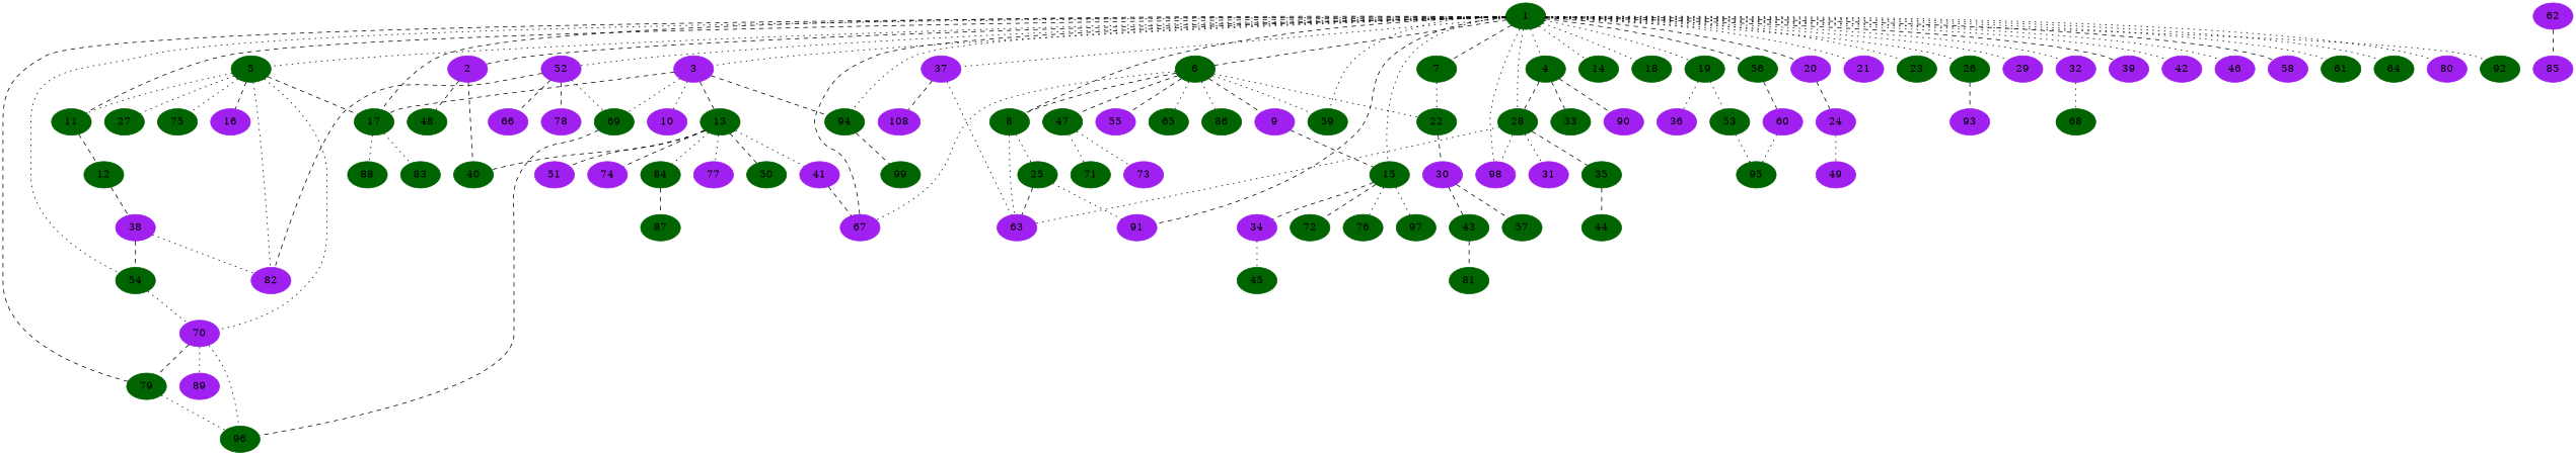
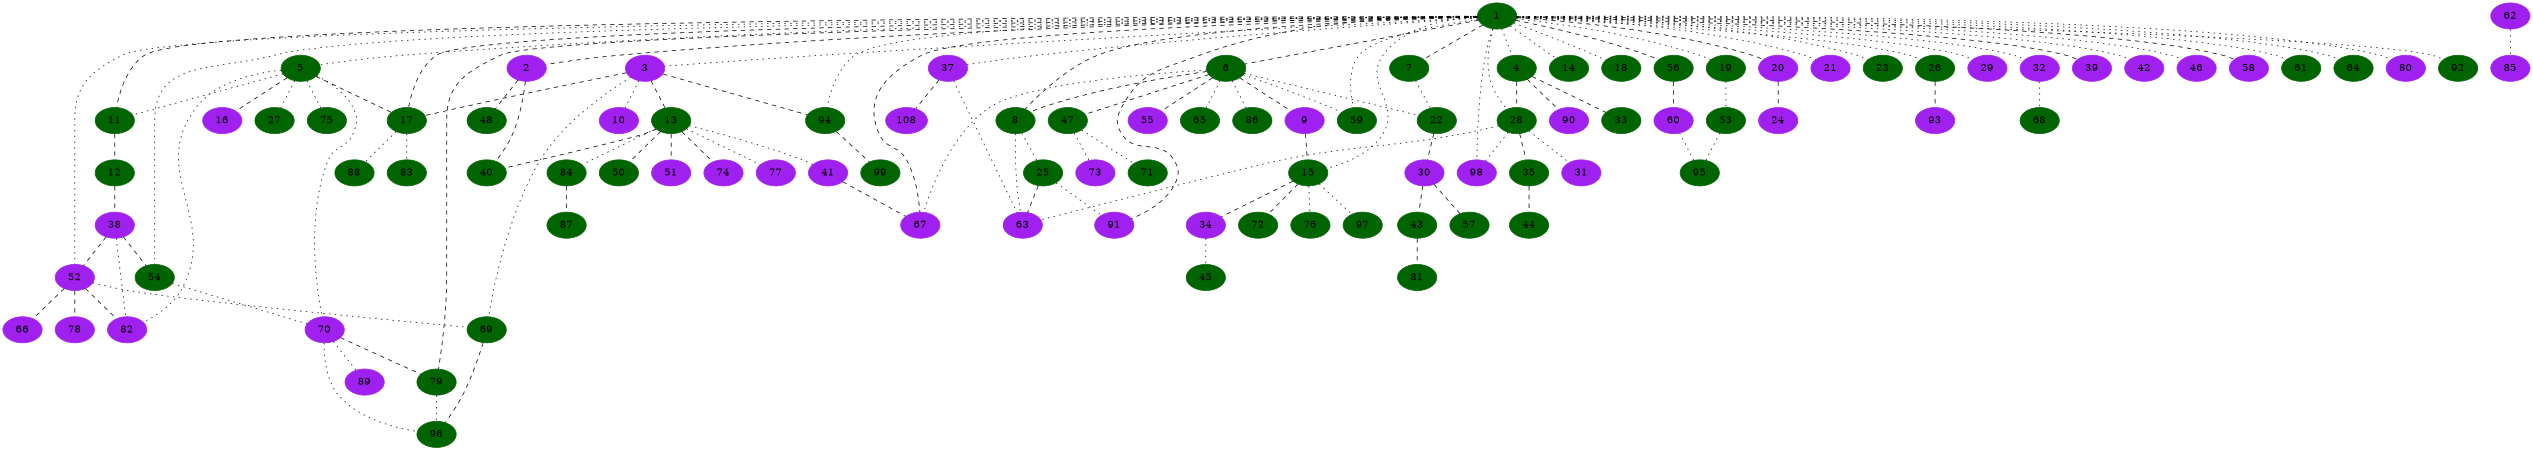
  graph {
    fontname="DejaVu Serif"
    node [color=darkgreen fontname="DejaVu Serif" style=filled]
    edge [fontname="DejaVu Serif" style=dotted]
    2 [color=purple]
    1
    3 [color=purple]
    4
    5
    6
    7
    8
    11
    14
    15
    17
    18
    19
    20 [color=purple]
    21 [color=purple]
    23
    26
    28
    29 [color=purple]
    32 [color=purple]
    37 [color=purple]
    39 [color=purple]
    42 [color=purple]
    46 [color=purple]
    52 [color=purple]
    54
    56
    58 [color=purple]
    59
    61
    64
    67 [color=purple]
    79
    80 [color=purple]
    91 [color=purple]
    92
    94
    98 [color=purple]
    40
    48
    10 [color=purple]
    13
    69
    33
    90 [color=purple]
    16 [color=purple]
    27
    70 [color=purple]
    75
    82 [color=purple]
    9 [color=purple]
    22
    47
    55 [color=purple]
    65
    86
    25
    63 [color=purple]
    12
    34 [color=purple]
    72
    76
    97
    83
    88
-   36 [color=purple]
    53
    24 [color=purple]
    93 [color=purple]
    31 [color=purple]
    35
    68
    n74 [color=purple label=108]
    66 [color=purple]
    78 [color=purple]
    60 [color=purple]
    96
    99
    41 [color=purple]
    50
    51 [color=purple]
    74 [color=purple]
    77 [color=purple]
    84
    89 [color=purple]
    30 [color=purple]
    71
    73 [color=purple]
    38 [color=purple]
    87
    45
    95
-   49 [color=purple]
    43
    57
    44
    81
    62 [color=purple]
    85 [color=purple]
    2 -- 40 [style=dashed]
    2 -- 48 [style=dashed]
    1 -- 2 [style=dashed]
    1 -- 3
    1 -- 4
    1 -- 5
    1 -- 6 [style=dashed]
    1 -- 7 [style=dashed]
    1 -- 8 [style=dashed]
    1 -- 11 [style=dashed]
    1 -- 14
    1 -- 15
    1 -- 17 [style=dashed]
    1 -- 18
    1 -- 19
    1 -- 20 [style=dashed]
    1 -- 21
    1 -- 23
    1 -- 26
    1 -- 28
    1 -- 29
    1 -- 32
    1 -- 37
    1 -- 39 [style=dashed]
    1 -- 42
    1 -- 46
    1 -- 52
    1 -- 54
    1 -- 56 [style=dashed]
    1 -- 58 [style=dashed]
    1 -- 59
    1 -- 61
    1 -- 64
    1 -- 67 [style=dashed]
    1 -- 79 [style=dashed]
    1 -- 80
    1 -- 91 [style=dashed]
    1 -- 92
    1 -- 94
    1 -- 98
    3 -- 17 [style=dashed]
    3 -- 94 [style=dashed]
    3 -- 10
    3 -- 13 [style=dashed]
    3 -- 69
    4 -- 28 [style=dashed]
    4 -- 33 [style=dashed]
    4 -- 90 [style=dashed]
    5 -- 11
    5 -- 17 [style=dashed]
    5 -- 16 [style=dashed]
    5 -- 27
    5 -- 70
    5 -- 75
    5 -- 82
    6 -- 8 [style=dashed]
    6 -- 59
    6 -- 67
    6 -- 9 [style=dashed]
    6 -- 22
    6 -- 47 [style=dashed]
    6 -- 55 [style=dashed]
    6 -- 65
    6 -- 86
    7 -- 22
    8 -- 25
    8 -- 63
    11 -- 12 [style=dashed]
    15 -- 34 [style=dashed]
    15 -- 72 [style=dashed]
    15 -- 76
    15 -- 97
    17 -- 83
    17 -- 88
-   19 -- 36
    19 -- 53
    20 -- 24 [style=dashed]
    26 -- 93 [style=dashed]
    28 -- 98
    28 -- 63
    28 -- 31
    28 -- 35 [style=dashed]
    32 -- 68
    37 -- 63
    37 -- n74 [style=dashed]
    52 -- 69
    52 -- 82 [style=dashed]
    52 -- 66 [style=dashed]
    52 -- 78 [style=dashed]
    54 -- 70
    56 -- 60 [style=dashed]
    79 -- 96
    94 -- 99 [style=dashed]
    13 -- 40 [style=dashed]
    13 -- 41
    13 -- 50 [style=dashed]
    13 -- 51 [style=dashed]
    13 -- 74 [style=dashed]
    13 -- 77
    13 -- 84
    69 -- 96 [style=dashed]
    70 -- 79 [style=dashed]
    70 -- 96
    70 -- 89
    9 -- 15 [style=dashed]
    22 -- 30 [style=dashed]
    47 -- 71
    47 -- 73
    25 -- 91
    25 -- 63 [style=dashed]
    12 -- 38 [style=dashed]
    34 -- 45
    53 -- 95
-   24 -- 49
    35 -- 44 [style=dashed]
    60 -- 95
    41 -- 67 [style=dashed]
    84 -- 87 [style=dashed]
    30 -- 43 [style=dashed]
    30 -- 57 [style=dashed]
+   38 -- 52 [style=dashed]
    38 -- 54 [style=dashed]
    38 -- 82
    43 -- 81 [style=dashed]
-   62 -- 85 [style=dashed]
+   62 -- 85
  }
